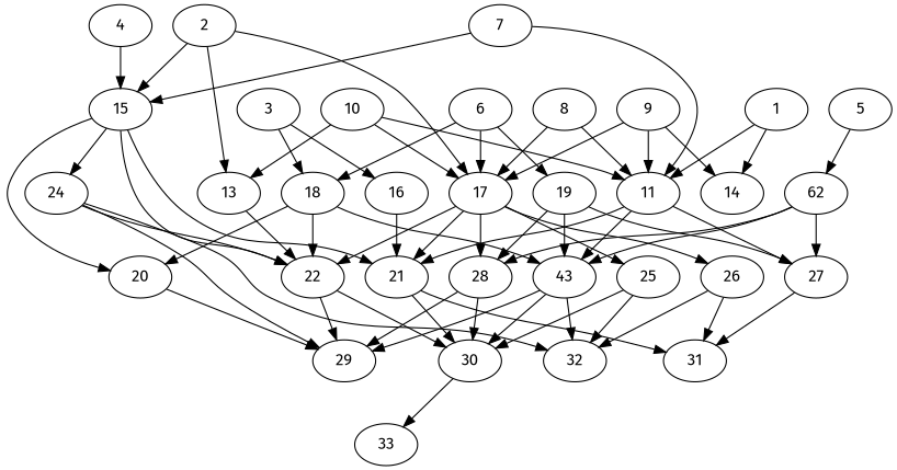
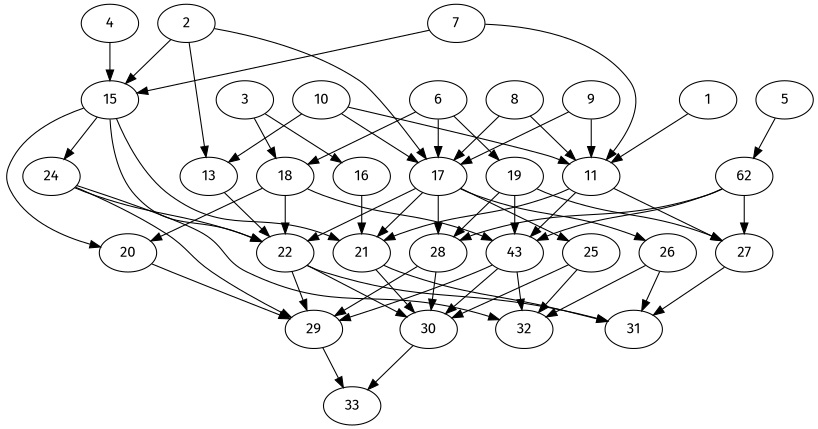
  digraph {
    fontname="Fira Sans"
    node [alpha=0.06 fontname="Fira Sans"]
    edge [fontname="Fira Sans"]
    1 [expect_size=1492225061523035]
    11 [alpha=0.04 expect_size=13759308181876262]
-   14 [alpha=0.15 expect_size=879855371097735168]
    21 [alpha=0.10 expect_size=2664287640304530]
    n5 [alpha=0.03 expect_size=2081605512784248832 label=43]
    27 [alpha=0.19 expect_size=10184481446094176256]
    30 [alpha=0.15 expect_size=2524976090831353]
    31 [alpha=0.02 expect_size=2945696861625232]
    29 [alpha=0.07 expect_size=12615709556793288]
    32 [alpha=0.09 expect_size=91091986022354768]
    2 [alpha=0.19 expect_size=3022283776958807]
    13 [alpha=0.19 expect_size=948204430472701]
    15 [alpha=0.01 expect_size=10566600902259060]
    17 [alpha=0.17 expect_size=16235505689225828]
    22 [alpha=0.01 expect_size=1708865541197791232]
    20 [alpha=0.02 expect_size=3266873369131488]
    24 [alpha=0.18 expect_size=285081920812075168]
    28 [alpha=0.09 expect_size=125079043683714]
    25 [alpha=0.09 expect_size=4862641307187053]
    26 [alpha=0.08 expect_size=263193383520960512000]
    3 [alpha=0.12 expect_size=251805638187282208]
    16 [alpha=0.08 expect_size=1143551683354391]
    18 [alpha=0.11 expect_size=865003371660149]
    4 [expect_size=49901187912194]
    5 [alpha=0.03 expect_size=171730599277628489728]
    n26 [expect_size=826035094560008 label=62]
    6 [alpha=0.09 expect_size=246732873566891104]
    19 [alpha=0.18 expect_size=123225880689013168]
    7 [expect_size=4447107443358569]
    8 [alpha=0.17 expect_size=256408461700003]
    9 [alpha=0.18 expect_size=21873782635314020352]
    10 [alpha=0.02 expect_size=105067683017217216]
    33 [alpha=0.04 expect_size=1282829264908482]
    1 -> 11
-   1 -> 14
    11 -> 21
    11 -> n5
    11 -> 27
    21 -> 30
    21 -> 31
    n5 -> 30
    n5 -> 29
    n5 -> 32
    27 -> 31
    30 -> 33
+   29 -> 33
    2 -> 13
    2 -> 15
    2 -> 17
    13 -> 22
    15 -> 21
    15 -> 22
    15 -> 20
    15 -> 24
    17 -> 21
    17 -> 22
    17 -> 28
    17 -> 25
    17 -> 26
    22 -> 30
+   22 -> 31
    22 -> 29
    20 -> 29
    24 -> 29
    24 -> 32
    24 -> 22
    28 -> 30
    28 -> 29
    25 -> 30
    25 -> 32
    26 -> 31
    26 -> 32
    3 -> 16
    3 -> 18
    16 -> 21
    18 -> n5
    18 -> 22
    18 -> 20
    4 -> 15
    5 -> n26
    n26 -> n5
    n26 -> 27
    n26 -> 28
    6 -> 17
    6 -> 18
    6 -> 19
    19 -> n5
    19 -> 27
    19 -> 28
    7 -> 11
    7 -> 15
    8 -> 11
    8 -> 17
    9 -> 11
-   9 -> 14
    9 -> 17
    10 -> 11
    10 -> 13
    10 -> 17
  }
